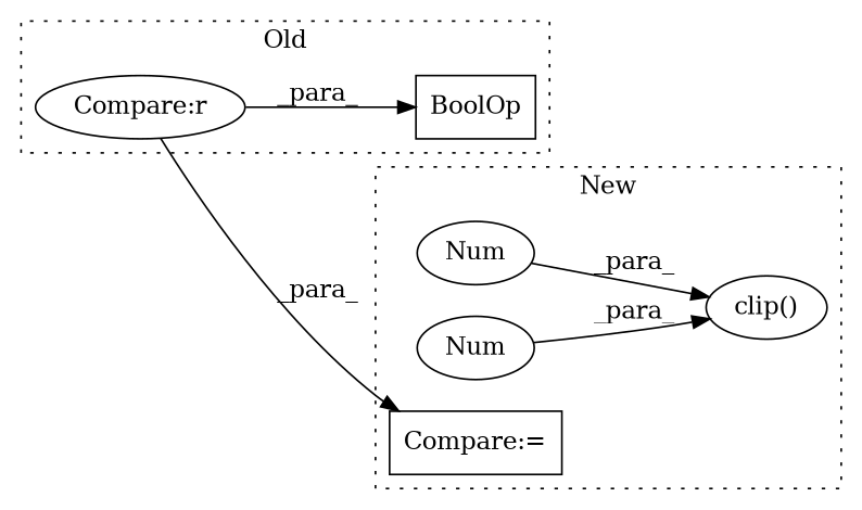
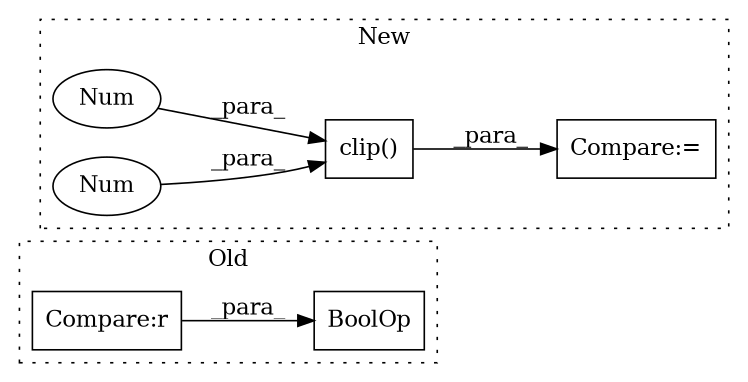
  digraph {
    rankdir=LR
    node [a=76 l=1 s=1953 shape=box]
    n1 [a=72 l=49 label=BoolOp]
-   n2 [a=40 l=12 label="Compare:r" shape=ellipse]
-   n3 [a=75 l="7,1" label="clip()" s="2412,2423" shape=ellipse]
+   n2 [a=40 l=12 label="Compare:r"]
+   n3 [a=75 l="7,1" label="clip()" s="2412,2423"]
    n4 [label=Num s=2419 shape=ellipse]
    n5 [label=Num s=2422 shape=ellipse]
    n6 [a=68 l=3 label="Compare:=" s=2409]
    subgraph cluster_1 {
      label=Old
      style=dotted
      n1
      n2
    }
    subgraph cluster_2 {
      label=New
      style=dotted
      n3
      n4
      n5
      n6
    }
    n2 -> n1 [label=_para_]
-   n2 -> n6 [label=_para_]
+   n3 -> n6 [label=_para_]
    n4 -> n3 [label=_para_]
    n5 -> n3 [label=_para_]
  }
